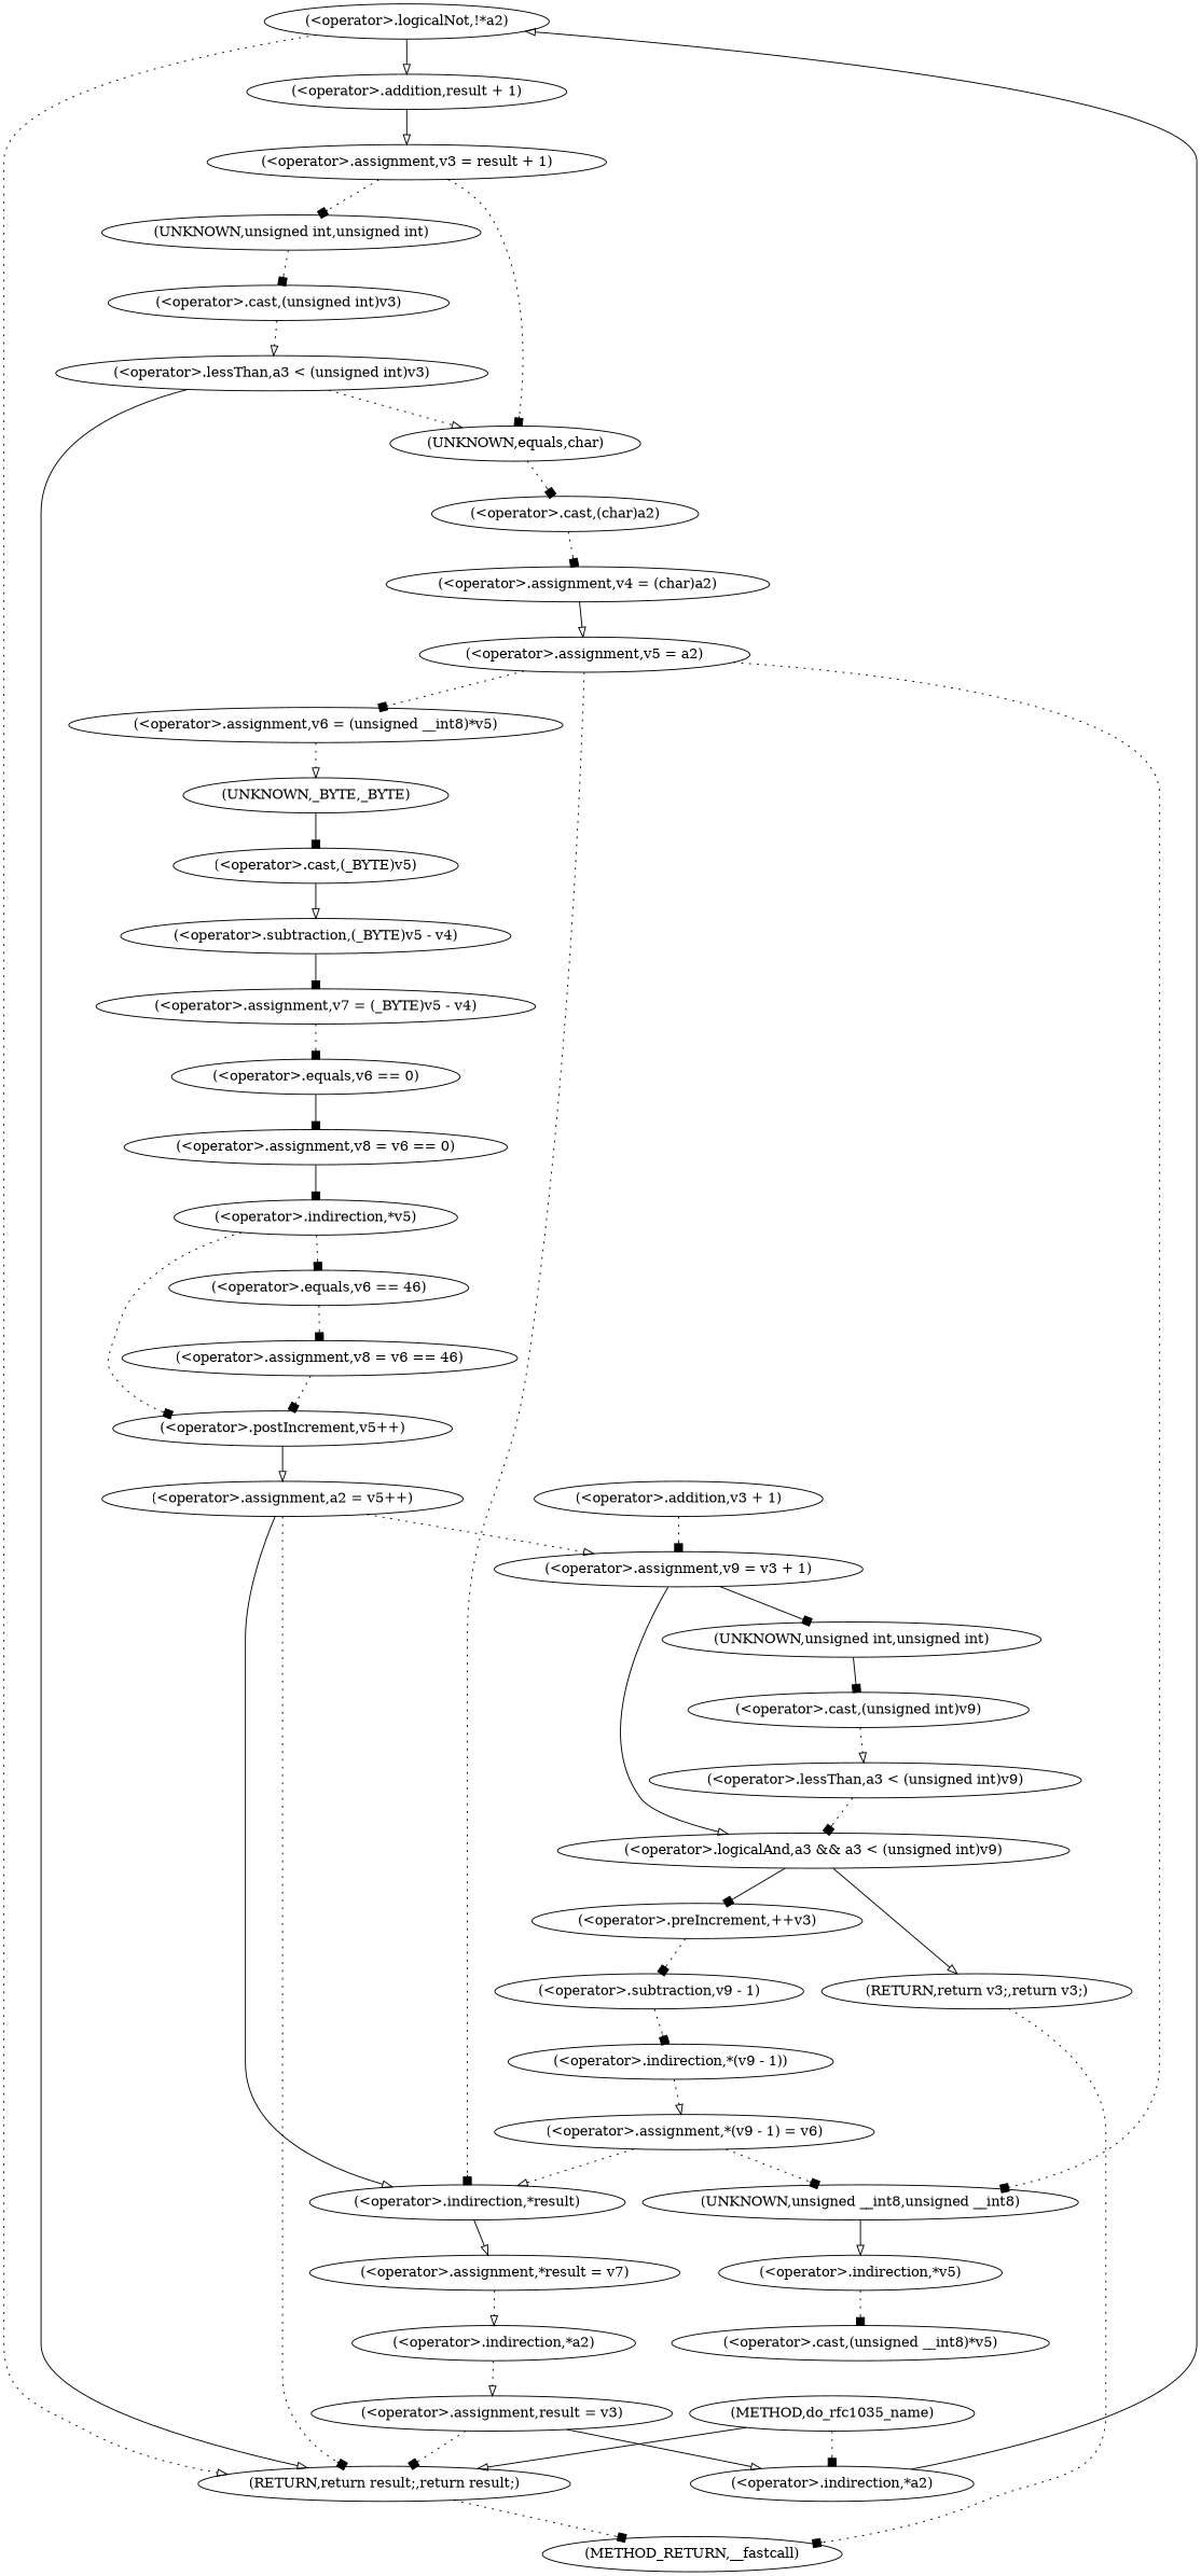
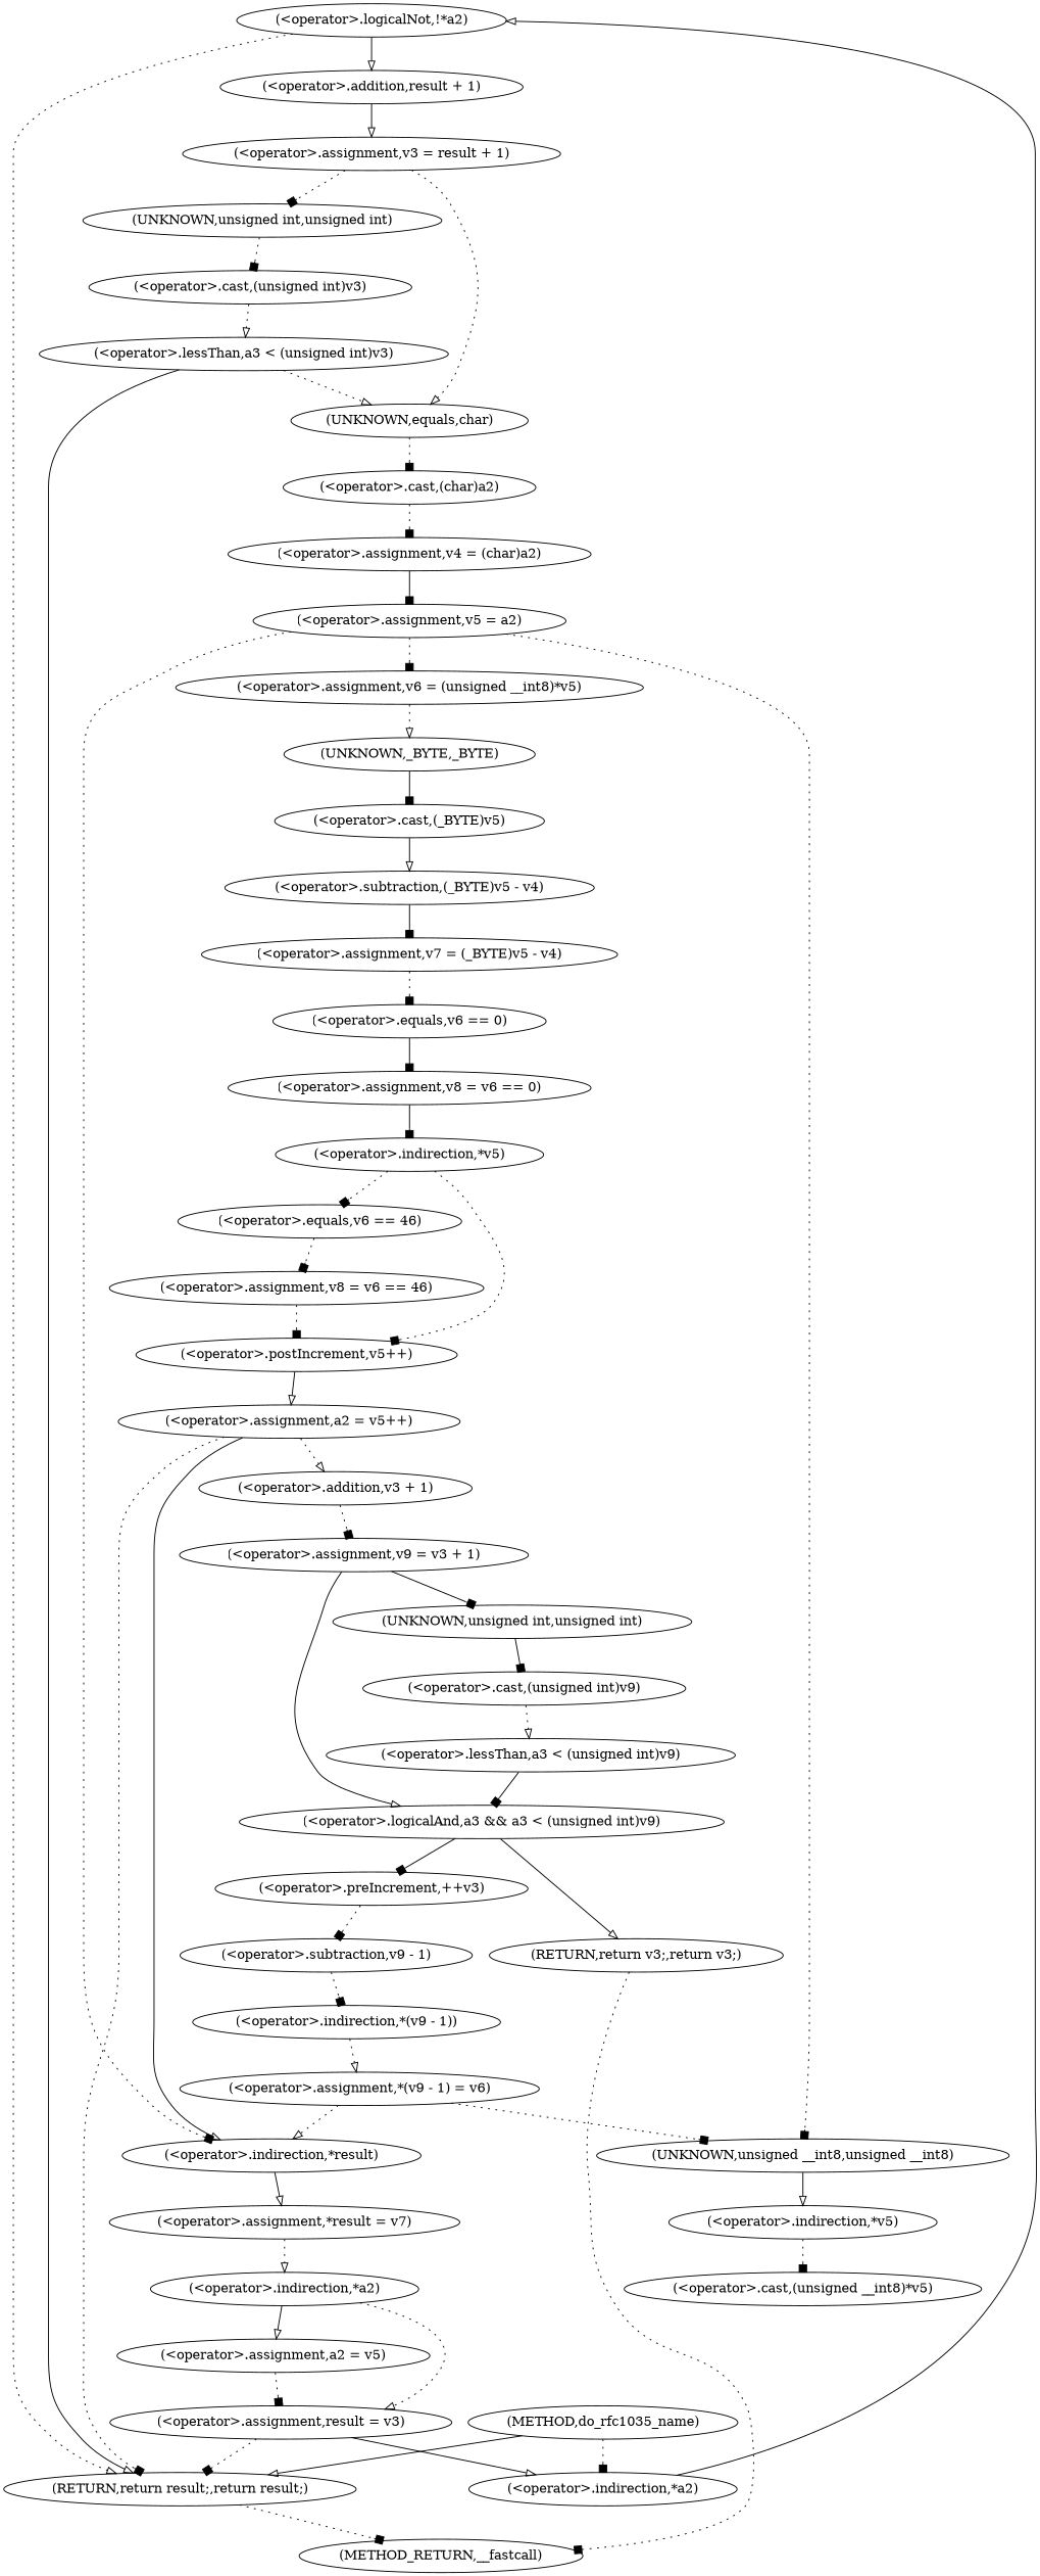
  digraph {
    edge [arrowhead=box style=dotted]
    n1 [label="(<operator>.logicalNot,!*a2)"]
    n2 [label="(<operator>.addition,result + 1)"]
    n3 [label="(RETURN,return result;,return result;)"]
    n4 [label="(<operator>.assignment,v3 = result + 1)"]
    n5 [label="(METHOD_RETURN,__fastcall)"]
    n6 [label="(<operator>.indirection,*a2)"]
    n7 [label="(UNKNOWN,unsigned int,unsigned int)"]
    n8 [label="(UNKNOWN,equals,char)"]
    n9 [label="(<operator>.cast,(unsigned int)v3)"]
    n10 [label="(<operator>.cast,(char)a2)"]
    n11 [label="(<operator>.lessThan,a3 < (unsigned int)v3)"]
    n12 [label="(<operator>.assignment,v4 = (char)a2)"]
    n13 [label="(<operator>.assignment,v5 = a2)"]
    n14 [label="(UNKNOWN,unsigned __int8,unsigned __int8)"]
    n15 [label="(<operator>.indirection,*result)"]
    n16 [label="(<operator>.assignment,v6 = (unsigned __int8)*v5)"]
    n17 [label="(<operator>.indirection,*v5)"]
    n18 [label="(<operator>.assignment,*result = v7)"]
    n19 [label="(UNKNOWN,_BYTE,_BYTE)"]
    n20 [label="(<operator>.cast,(_BYTE)v5)"]
    n21 [label="(<operator>.cast,(unsigned __int8)*v5)"]
    n22 [label="(<operator>.assignment,v7 = (_BYTE)v5 - v4)"]
    n23 [label="(<operator>.equals,v6 == 0)"]
    n24 [label="(<operator>.assignment,v8 = v6 == 0)"]
    n25 [label="(<operator>.subtraction,(_BYTE)v5 - v4)"]
    n26 [label="(<operator>.indirection,*v5)"]
    n27 [label="(<operator>.equals,v6 == 46)"]
    n28 [label="(<operator>.postIncrement,v5++)"]
    n29 [label="(<operator>.assignment,v8 = v6 == 46)"]
    n30 [label="(<operator>.assignment,a2 = v5++)"]
    n31 [label="(<operator>.addition,v3 + 1)"]
    n32 [label="(<operator>.assignment,v9 = v3 + 1)"]
    n33 [label="(<operator>.logicalAnd,a3 && a3 < (unsigned int)v9)"]
    n34 [label="(UNKNOWN,unsigned int,unsigned int)"]
    n35 [label="(RETURN,return v3;,return v3;)"]
    n36 [label="(<operator>.preIncrement,++v3)"]
    n37 [label="(<operator>.cast,(unsigned int)v9)"]
    n38 [label="(<operator>.subtraction,v9 - 1)"]
    n39 [label="(<operator>.lessThan,a3 < (unsigned int)v9)"]
    n40 [label="(<operator>.indirection,*(v9 - 1))"]
    n41 [label="(<operator>.assignment,*(v9 - 1) = v6)"]
    n42 [label="(<operator>.indirection,*a2)"]
+   n43 [label="(<operator>.assignment,a2 = v5)"]
    n44 [label="(<operator>.assignment,result = v3)"]
    n45 [label="(METHOD,do_rfc1035_name)"]
    n1 -> n2 [arrowhead=onormal style=solid]
    n1 -> n3 [arrowhead=onormal]
    n2 -> n4 [arrowhead=onormal style=solid]
    n3 -> n5
    n4 -> n7
-   n4 -> n8
+   n4 -> n8 [arrowhead=onormal]
    n6 -> n1 [arrowhead=onormal style=solid]
    n7 -> n9
    n8 -> n10
    n9 -> n11 [arrowhead=onormal]
    n10 -> n12
    n11 -> n3 [arrowhead=onormal style=solid]
    n11 -> n8 [arrowhead=onormal]
-   n12 -> n13 [arrowhead=onormal style=solid]
+   n12 -> n13 [style=solid]
    n13 -> n14
    n13 -> n15
    n13 -> n16
    n14 -> n17 [arrowhead=onormal style=solid]
    n15 -> n18 [arrowhead=onormal style=solid]
    n16 -> n19 [arrowhead=onormal]
    n17 -> n21
    n18 -> n42 [arrowhead=onormal]
    n19 -> n20 [style=solid]
    n20 -> n25 [arrowhead=onormal style=solid]
    n22 -> n23
    n23 -> n24 [style=solid]
    n24 -> n26 [style=solid]
    n25 -> n22 [style=solid]
    n26 -> n27
    n26 -> n28
    n27 -> n29
    n28 -> n30 [arrowhead=onormal style=solid]
    n29 -> n28
    n30 -> n3
    n30 -> n15 [arrowhead=onormal style=solid]
-   n30 -> n32 [arrowhead=onormal]
+   n30 -> n31 [arrowhead=onormal]
    n31 -> n32
    n32 -> n33 [arrowhead=onormal style=solid]
    n32 -> n34 [style=solid]
    n33 -> n35 [arrowhead=onormal style=solid]
    n33 -> n36 [style=solid]
    n34 -> n37 [style=solid]
    n35 -> n5
    n36 -> n38
    n37 -> n39 [arrowhead=onormal]
    n38 -> n40
-   n39 -> n33
+   n39 -> n33 [style=solid]
    n40 -> n41 [arrowhead=onormal]
    n41 -> n14
    n41 -> n15 [arrowhead=onormal]
+   n42 -> n43 [arrowhead=onormal style=solid]
    n42 -> n44 [arrowhead=onormal]
+   n43 -> n44
    n44 -> n3
    n44 -> n6 [arrowhead=onormal style=solid]
    n45 -> n3 [arrowhead=onormal style=solid]
    n45 -> n6
  }
